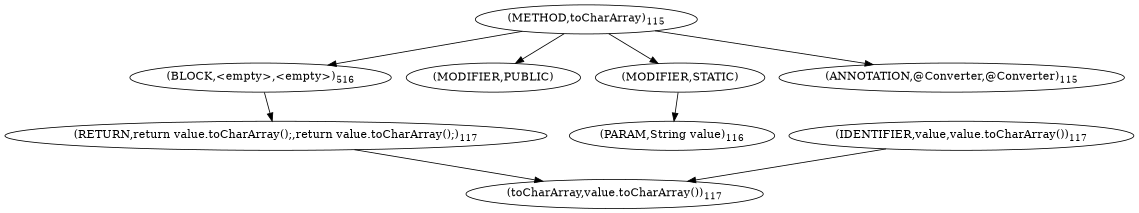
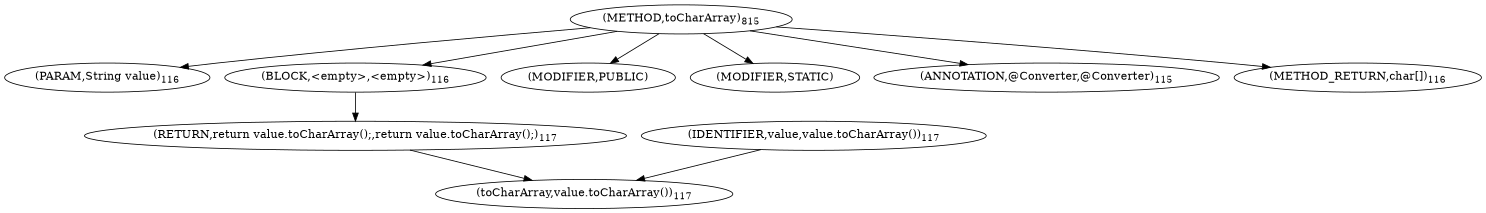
  digraph {
-   n1 [label=<(METHOD,toCharArray)<SUB>115</SUB>>]
+   n1 [label=<(METHOD,toCharArray)<SUB>815</SUB>>]
    n2 [label=<(PARAM,String value)<SUB>116</SUB>>]
-   n3 [label=<(BLOCK,&lt;empty&gt;,&lt;empty&gt;)<SUB>516</SUB>>]
+   n3 [label=<(BLOCK,&lt;empty&gt;,&lt;empty&gt;)<SUB>116</SUB>>]
    n4 [label=<(MODIFIER,PUBLIC)>]
    n5 [label=<(MODIFIER,STATIC)>]
    n6 [label=<(ANNOTATION,@Converter,@Converter)<SUB>115</SUB>>]
+   n7 [label=<(METHOD_RETURN,char[])<SUB>116</SUB>>]
    n8 [label=<(RETURN,return value.toCharArray();,return value.toCharArray();)<SUB>117</SUB>>]
    n9 [label=<(toCharArray,value.toCharArray())<SUB>117</SUB>>]
    n10 [label=<(IDENTIFIER,value,value.toCharArray())<SUB>117</SUB>>]
-   n5 -> n2
+   n1 -> n2
    n1 -> n3
    n1 -> n4
    n1 -> n5
    n1 -> n6
+   n1 -> n7
    n3 -> n8
    n8 -> n9
    n10 -> n9
  }
